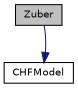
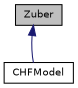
  digraph {
    node [color=black fontname=Helvetica fontsize=10 shape=record]
    n1 [fillcolor=grey75 fontcolor=black height=0.2 label=Zuber style=filled width=0.4]
    n2 [height=0.2 label=CHFModel width=0.4]
-   n2 -> n1 [color=midnightblue dir=back fontname=Helvetica fontsize=10 labelfontname=Helvetica labelfontsize=10 style=solid]
+   n1 -> n2 [color=midnightblue dir=back fontname=Helvetica fontsize=10 labelfontname=Helvetica labelfontsize=10 style=solid]
  }
